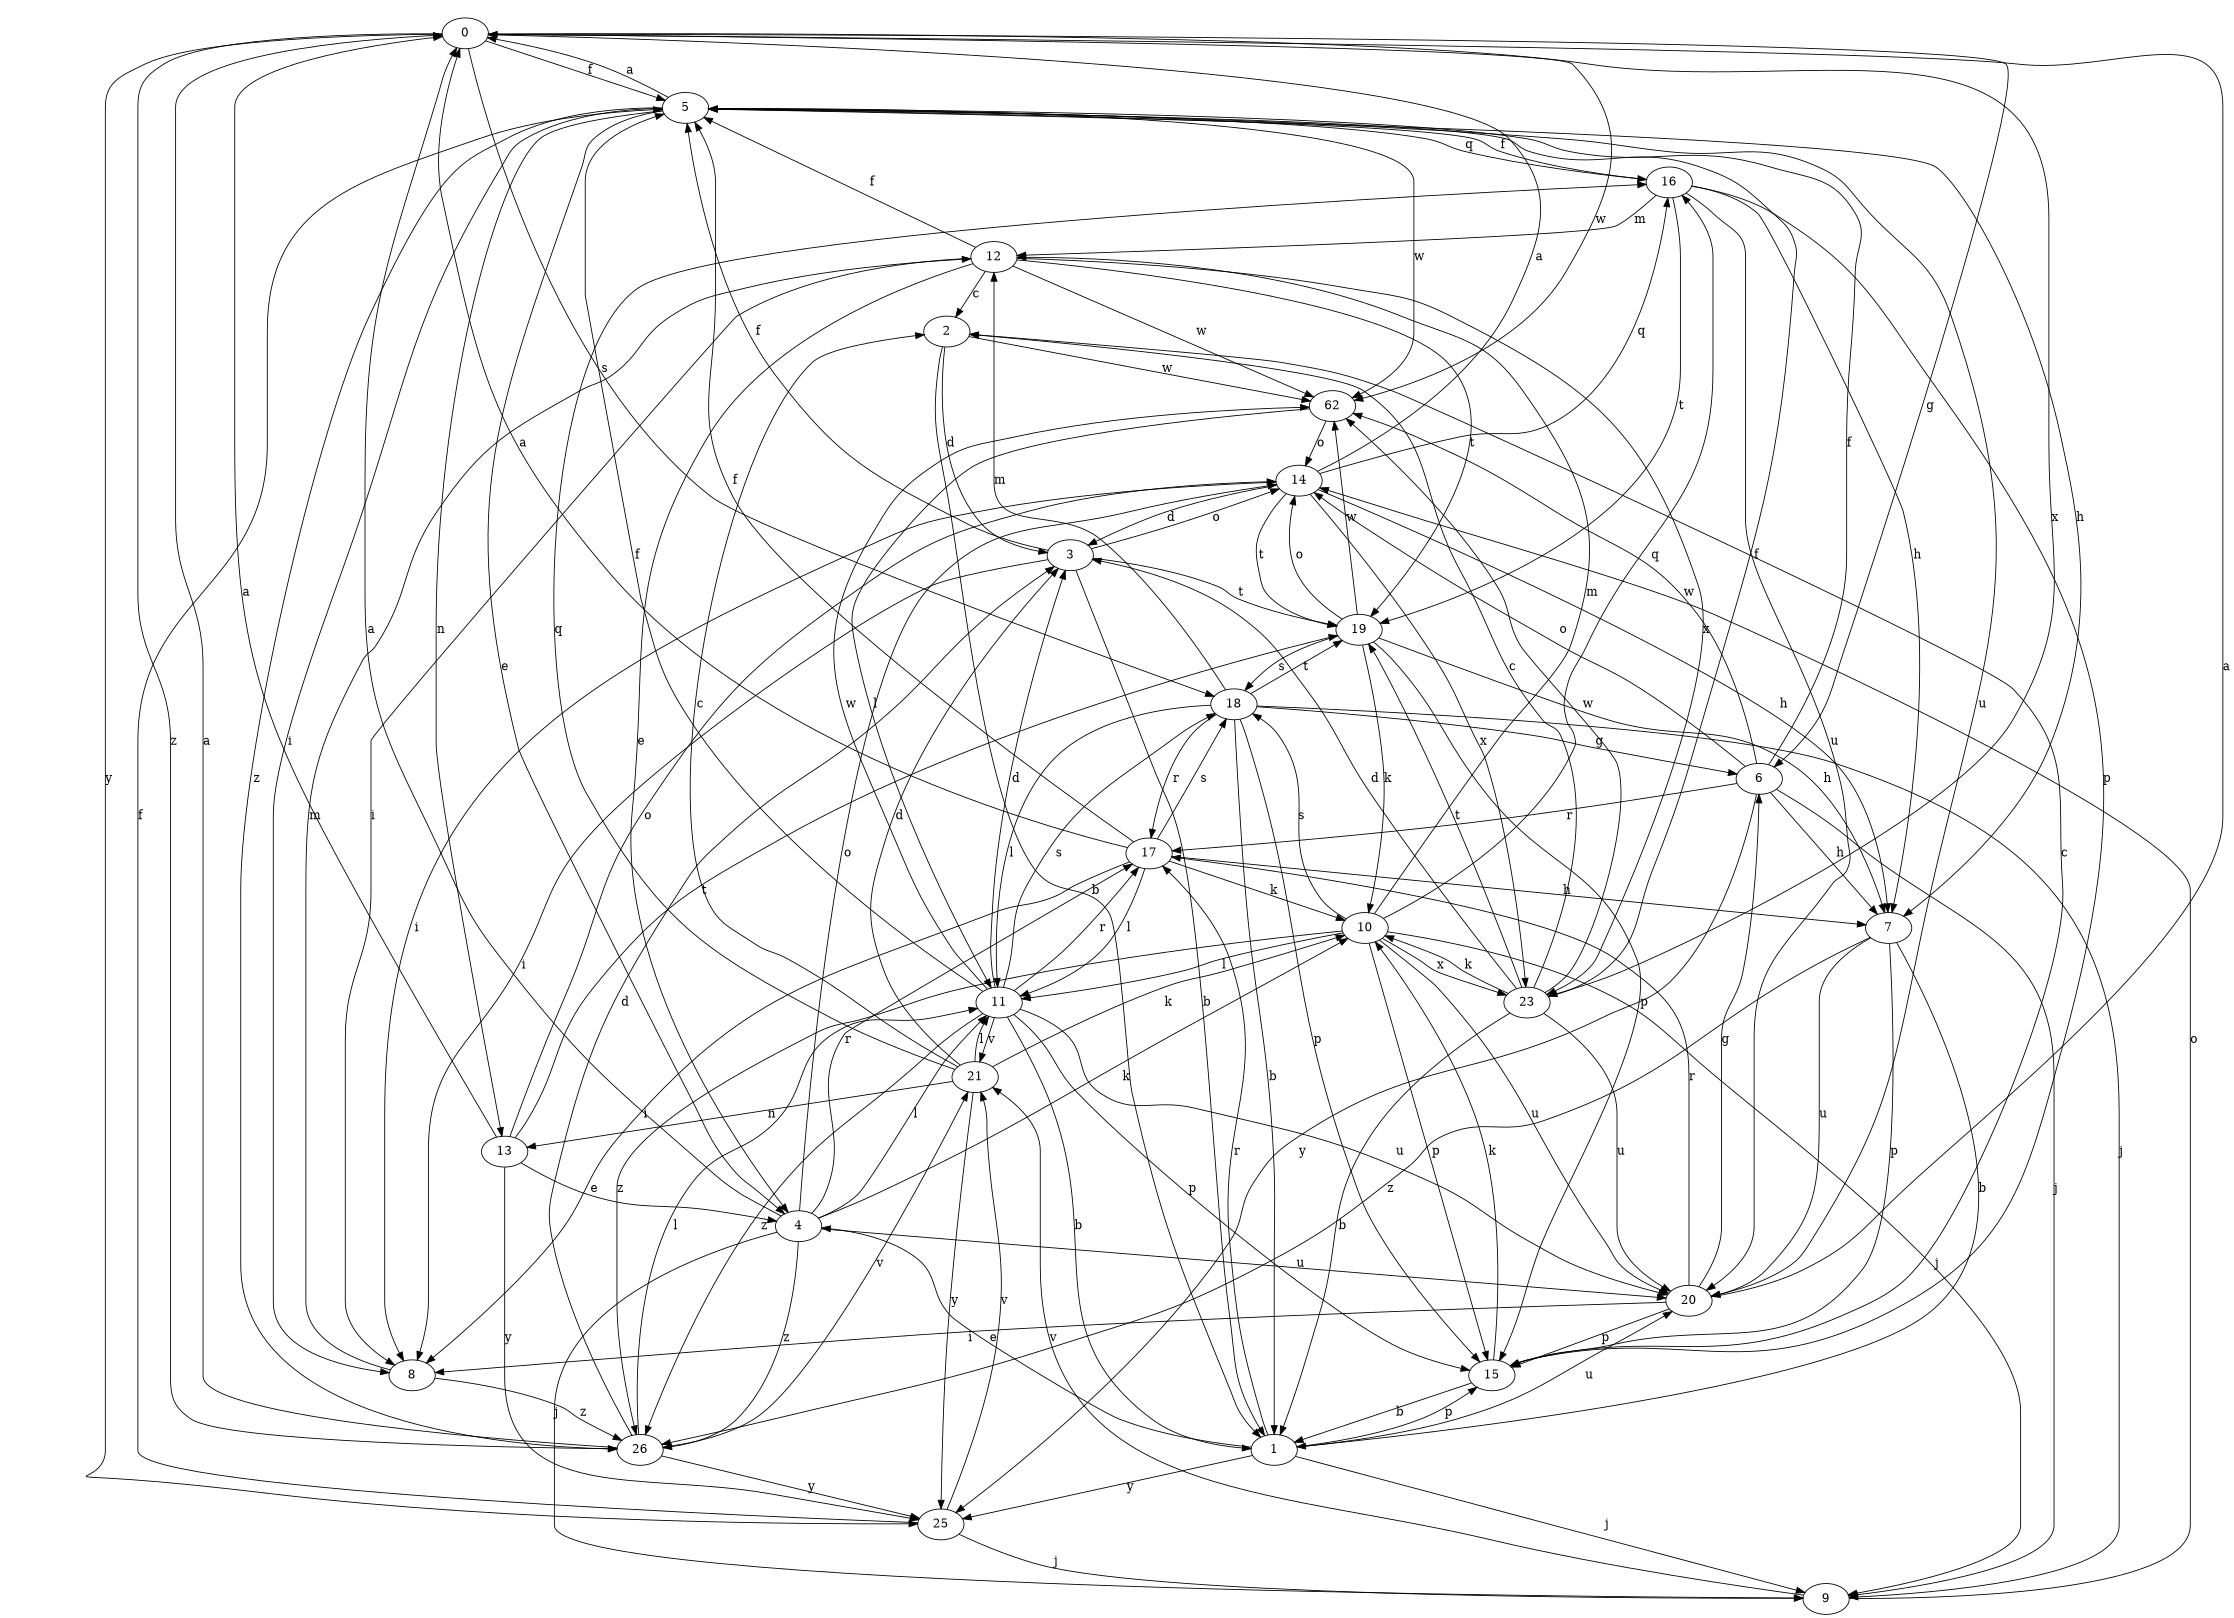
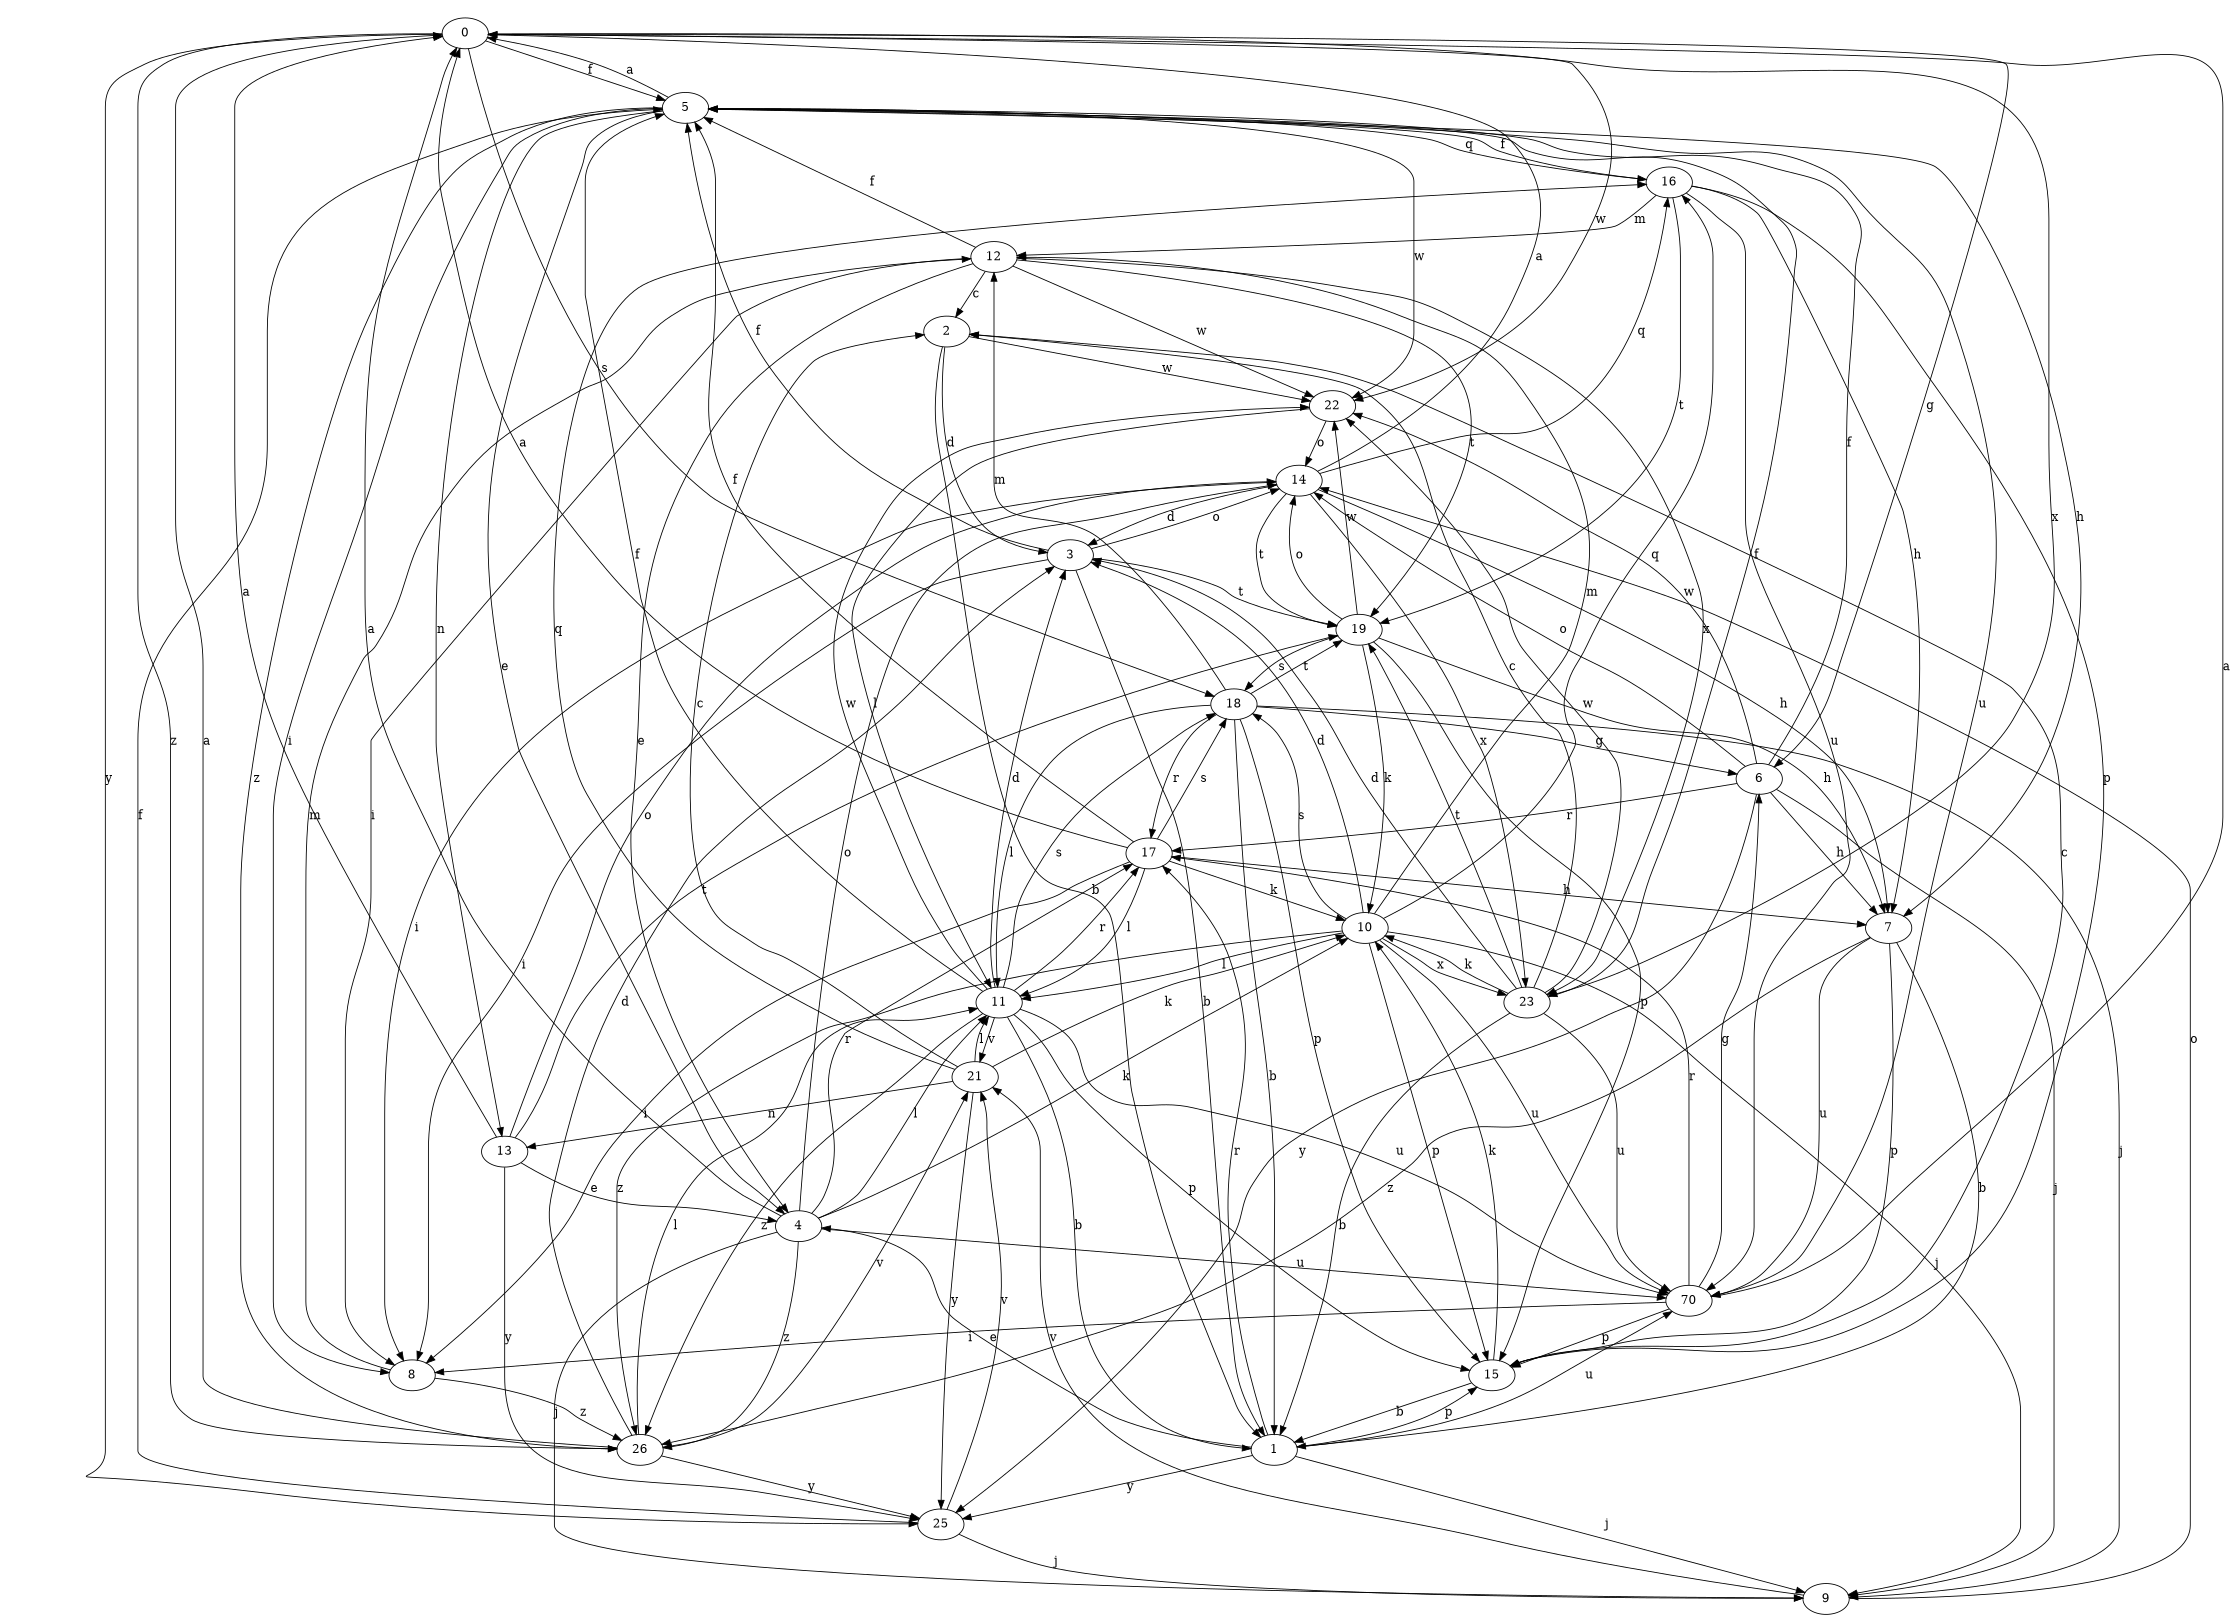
  strict digraph {
    0
    5
    6
    18
-   22 [label=62]
+   22
    23
    25
    26
    4
-   20
+   20 [label=70]
    8
    7
    13
    16
    9
    17
    14
    1
    15
    19
    11
    12
    2
    3
    10
    21
    0 -> 5 [label=f]
    0 -> 6 [label=g]
    0 -> 18 [label=s]
    0 -> 22 [label=w]
    0 -> 23 [label=x]
    0 -> 25 [label=y]
    0 -> 26 [label=z]
    5 -> 0 [label=a]
    5 -> 22 [label=w]
    5 -> 26 [label=z]
    5 -> 4 [label=e]
    5 -> 20 [label=u]
    5 -> 8 [label=i]
    5 -> 7 [label=h]
    5 -> 13 [label=n]
    5 -> 16 [label=q]
    6 -> 5 [label=f]
    6 -> 22 [label=w]
    6 -> 25 [label=y]
    6 -> 7 [label=h]
    6 -> 9 [label=j]
    6 -> 17 [label=r]
    6 -> 14 [label=o]
    18 -> 6 [label=g]
    18 -> 9 [label=j]
    18 -> 17 [label=r]
    18 -> 1 [label=b]
    18 -> 15 [label=p]
    18 -> 19 [label=t]
    18 -> 11 [label=l]
    18 -> 12 [label=m]
    22 -> 14 [label=o]
    22 -> 11 [label=l]
    23 -> 5 [label=f]
    23 -> 22 [label=w]
    23 -> 20 [label=u]
    23 -> 1 [label=b]
    23 -> 19 [label=t]
    23 -> 2 [label=c]
    23 -> 3 [label=d]
    23 -> 10 [label=k]
    25 -> 5 [label=f]
    25 -> 9 [label=j]
    25 -> 21 [label=v]
    26 -> 0 [label=a]
    26 -> 25 [label=y]
    26 -> 11 [label=l]
    26 -> 3 [label=d]
    26 -> 21 [label=v]
    4 -> 0 [label=a]
    4 -> 26 [label=z]
    4 -> 20 [label=u]
    4 -> 9 [label=j]
    4 -> 17 [label=r]
    4 -> 14 [label=o]
    4 -> 11 [label=l]
    4 -> 10 [label=k]
    20 -> 0 [label=a]
    20 -> 6 [label=g]
    20 -> 8 [label=i]
    20 -> 17 [label=r]
    20 -> 15 [label=p]
    8 -> 26 [label=z]
    8 -> 12 [label=m]
    7 -> 26 [label=z]
    7 -> 20 [label=u]
    7 -> 1 [label=b]
    7 -> 15 [label=p]
    13 -> 0 [label=a]
    13 -> 25 [label=y]
    13 -> 4 [label=e]
    13 -> 14 [label=o]
    13 -> 19 [label=t]
    16 -> 5 [label=f]
    16 -> 20 [label=u]
    16 -> 7 [label=h]
    16 -> 15 [label=p]
    16 -> 19 [label=t]
    16 -> 12 [label=m]
    9 -> 14 [label=o]
    9 -> 21 [label=v]
    17 -> 0 [label=a]
    17 -> 5 [label=f]
    17 -> 18 [label=s]
    17 -> 8 [label=i]
    17 -> 7 [label=h]
    17 -> 11 [label=l]
    17 -> 10 [label=k]
    14 -> 0 [label=a]
    14 -> 23 [label=x]
    14 -> 8 [label=i]
    14 -> 7 [label=h]
    14 -> 16 [label=q]
    14 -> 19 [label=t]
    14 -> 3 [label=d]
    1 -> 25 [label=y]
    1 -> 4 [label=e]
    1 -> 20 [label=u]
    1 -> 9 [label=j]
    1 -> 17 [label=r]
    1 -> 15 [label=p]
    15 -> 1 [label=b]
    15 -> 2 [label=c]
    15 -> 10 [label=k]
    19 -> 18 [label=s]
    19 -> 22 [label=w]
    19 -> 7 [label=h]
    19 -> 14 [label=o]
    19 -> 15 [label=p]
    19 -> 10 [label=k]
    11 -> 5 [label=f]
    11 -> 18 [label=s]
    11 -> 22 [label=w]
    11 -> 26 [label=z]
    11 -> 20 [label=u]
    11 -> 17 [label=r]
    11 -> 1 [label=b]
    11 -> 15 [label=p]
    11 -> 3 [label=d]
    11 -> 21 [label=v]
    12 -> 5 [label=f]
    12 -> 22 [label=w]
    12 -> 23 [label=x]
    12 -> 4 [label=e]
    12 -> 8 [label=i]
    12 -> 19 [label=t]
    12 -> 2 [label=c]
    2 -> 22 [label=w]
    2 -> 1 [label=b]
    2 -> 3 [label=d]
    3 -> 5 [label=f]
    3 -> 8 [label=i]
    3 -> 14 [label=o]
    3 -> 1 [label=b]
    3 -> 19 [label=t]
    10 -> 18 [label=s]
    10 -> 23 [label=x]
    10 -> 26 [label=z]
    10 -> 20 [label=u]
    10 -> 16 [label=q]
    10 -> 9 [label=j]
    10 -> 15 [label=p]
    10 -> 11 [label=l]
    10 -> 12 [label=m]
    21 -> 25 [label=y]
    21 -> 13 [label=n]
    21 -> 16 [label=q]
    21 -> 11 [label=l]
    21 -> 2 [label=c]
-   21 -> 3 [label=d]
+   10 -> 3 [label=d]
    21 -> 10 [label=k]
  }
